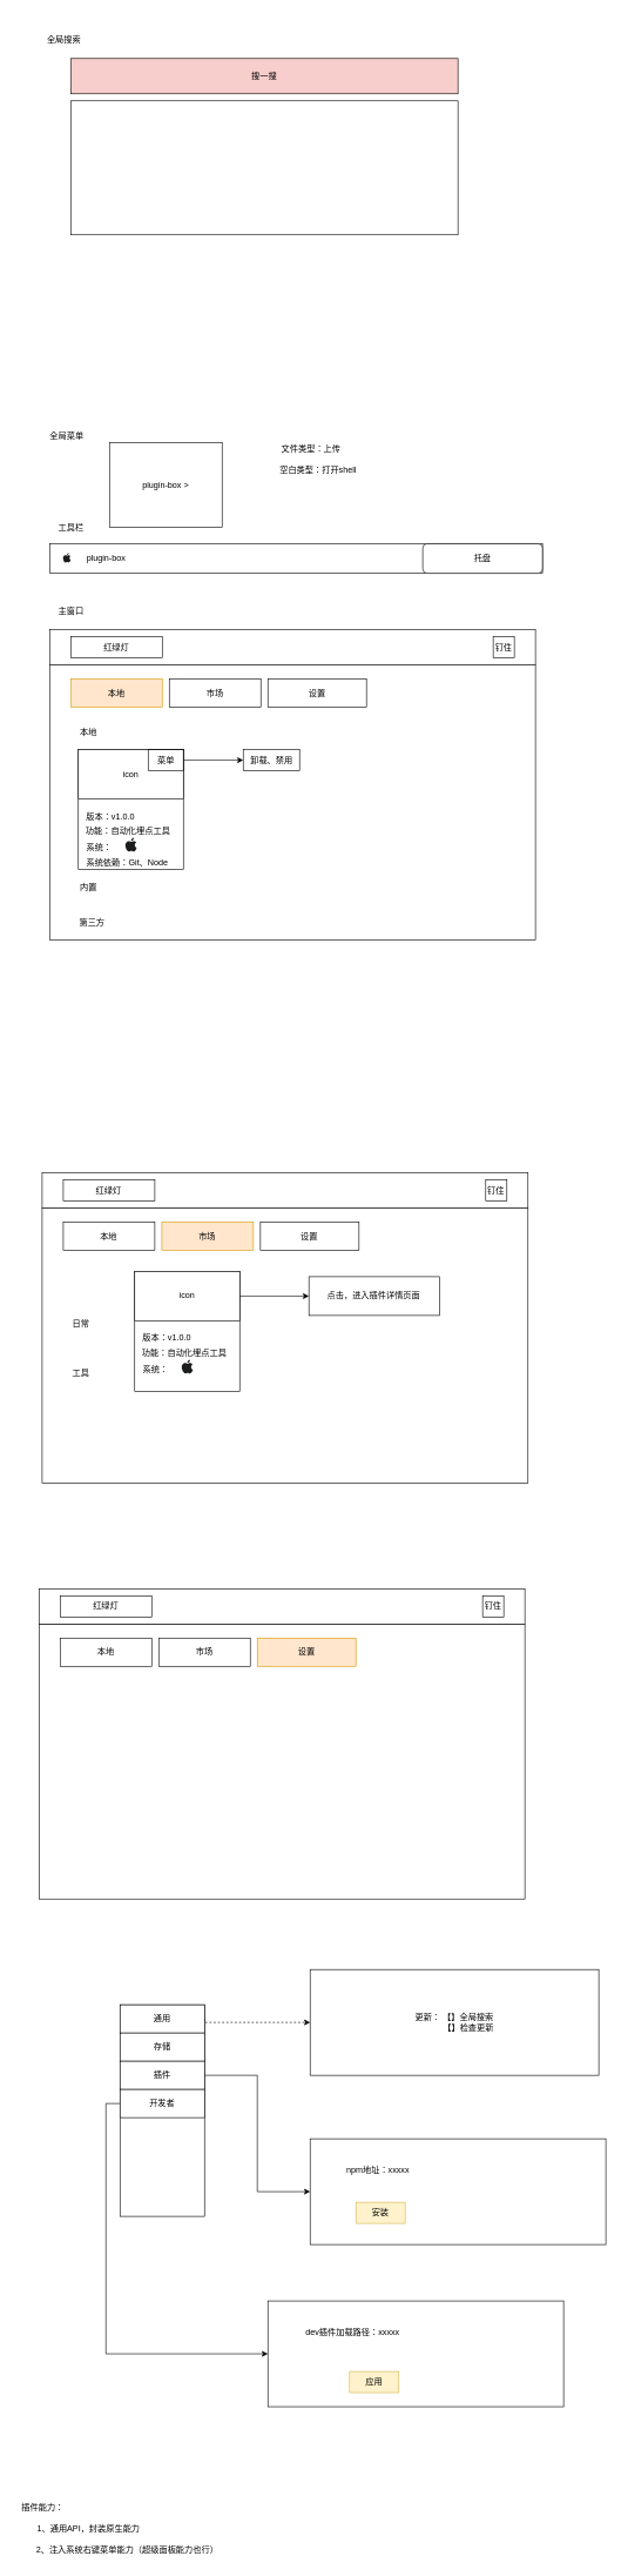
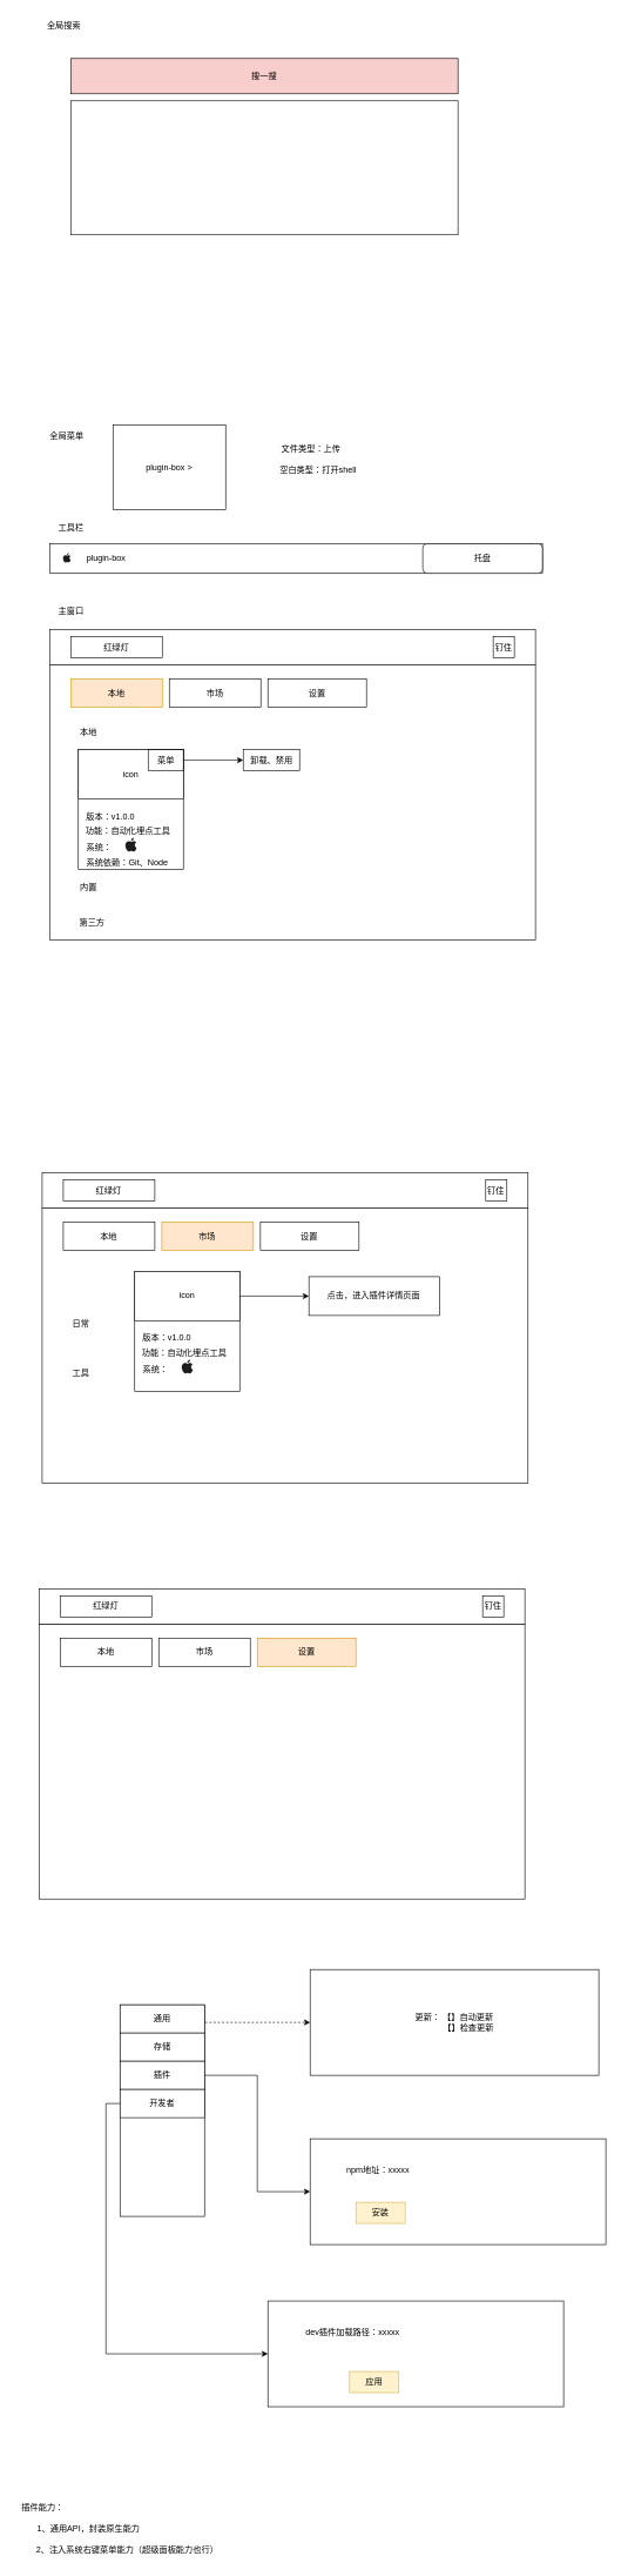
  <mxCell id="0" />
  <mxCell id="1" parent="0" />
  <mxCell id="2" value="" style="rounded=0;whiteSpace=wrap;html=1;" parent="1" vertex="1"><mxGeometry x="70" y="942" width="690" height="390" as="geometry" /></mxCell>
  <mxCell id="3" value="市场" style="rounded=0;whiteSpace=wrap;html=1;" parent="1" vertex="1"><mxGeometry x="240" y="962" width="130" height="40" as="geometry" /></mxCell>
  <mxCell id="4" value="本地" style="rounded=0;whiteSpace=wrap;html=1;fillColor=#ffe6cc;strokeColor=#d79b00;" parent="1" vertex="1"><mxGeometry x="100" y="962" width="130" height="40" as="geometry" /></mxCell>
  <mxCell id="5" value="设置" style="rounded=0;whiteSpace=wrap;html=1;" parent="1" vertex="1"><mxGeometry x="380" y="962" width="140" height="40" as="geometry" /></mxCell>
  <mxCell id="6" value="搜一搜" style="rounded=0;whiteSpace=wrap;html=1;fillColor=#f8cecc;" parent="1" vertex="1"><mxGeometry x="100" y="82" width="550" height="50" as="geometry" /></mxCell>
  <mxCell id="7" value="" style="rounded=0;whiteSpace=wrap;html=1;" parent="1" vertex="1"><mxGeometry x="70" y="892" width="690" height="50" as="geometry" /></mxCell>
  <mxCell id="8" value="红绿灯" style="rounded=0;whiteSpace=wrap;html=1;" parent="1" vertex="1"><mxGeometry x="100" y="902" width="130" height="30" as="geometry" /></mxCell>
  <mxCell id="9" value="钉住" style="rounded=0;whiteSpace=wrap;html=1;" parent="1" vertex="1"><mxGeometry x="700" y="902" width="30" height="30" as="geometry" /></mxCell>
  <mxCell id="10" value="" style="rounded=0;whiteSpace=wrap;html=1;" parent="1" vertex="1"><mxGeometry x="100" y="142" width="550" height="190" as="geometry" /></mxCell>
  <mxCell id="11" value="" style="rounded=0;whiteSpace=wrap;html=1;" parent="1" vertex="1"><mxGeometry x="70" y="770" width="700" height="42" as="geometry" /></mxCell>
  <mxCell id="12" value="工具栏" style="text;html=1;align=center;verticalAlign=middle;resizable=0;points=[];autosize=1;strokeColor=none;fillColor=none;" parent="1" vertex="1"><mxGeometry x="70" y="732" width="60" height="30" as="geometry" /></mxCell>
  <mxCell id="13" value="主窗口" style="text;html=1;align=center;verticalAlign=middle;resizable=0;points=[];autosize=1;strokeColor=none;fillColor=none;" parent="1" vertex="1"><mxGeometry x="70" y="850" width="60" height="30" as="geometry" /></mxCell>
- <mxCell id="14" value="全局搜索" style="text;html=1;align=center;verticalAlign=middle;resizable=0;points=[];autosize=1;strokeColor=none;fillColor=none;" parent="1" vertex="1"><mxGeometry x="55" y="40" width="70" height="30" as="geometry" /></mxCell>
+ <mxCell id="14" value="全局搜索" style="text;html=1;align=center;verticalAlign=middle;resizable=0;points=[];autosize=1;strokeColor=none;fillColor=none;" parent="1" vertex="1"><mxGeometry x="55" y="20" width="70" height="30" as="geometry" /></mxCell>
  <mxCell id="15" value="" style="dashed=0;outlineConnect=0;html=1;align=center;labelPosition=center;verticalLabelPosition=bottom;verticalAlign=top;shape=mxgraph.weblogos.apple;fillColor=#1B1C1C;strokeColor=none" parent="1" vertex="1"><mxGeometry x="88.8" y="783.16" width="11.2" height="13.68" as="geometry" /></mxCell>
  <mxCell id="16" value="plugin-box" style="text;html=1;align=center;verticalAlign=middle;resizable=0;points=[];autosize=1;strokeColor=none;fillColor=none;" parent="1" vertex="1"><mxGeometry x="110" y="775" width="80" height="30" as="geometry" /></mxCell>
  <mxCell id="17" value="全局菜单" style="text;html=1;align=center;verticalAlign=middle;resizable=0;points=[];autosize=1;strokeColor=none;fillColor=none;" parent="1" vertex="1"><mxGeometry x="59.4" y="602" width="70" height="30" as="geometry" /></mxCell>
- <mxCell id="18" value="plugin-box &amp;gt;" style="rounded=0;whiteSpace=wrap;html=1;" parent="1" vertex="1"><mxGeometry x="155" y="627" width="160" height="120" as="geometry" /></mxCell>
+ <mxCell id="18" value="plugin-box &amp;gt;" style="rounded=0;whiteSpace=wrap;html=1;" parent="1" vertex="1"><mxGeometry x="160" y="602" width="160" height="120" as="geometry" /></mxCell>
  <mxCell id="19" value="文件类型：上传" style="text;html=1;align=center;verticalAlign=middle;resizable=0;points=[];autosize=1;strokeColor=none;fillColor=none;" parent="1" vertex="1"><mxGeometry x="386" y="620" width="110" height="30" as="geometry" /></mxCell>
  <mxCell id="20" value="空白类型：打开shell" style="text;html=1;align=center;verticalAlign=middle;resizable=0;points=[];autosize=1;strokeColor=none;fillColor=none;" parent="1" vertex="1"><mxGeometry x="386" y="650" width="130" height="30" as="geometry" /></mxCell>
  <mxCell id="21" value="" style="rounded=0;whiteSpace=wrap;html=1;" vertex="1" parent="1"><mxGeometry x="55" y="2302" width="690" height="390" as="geometry" /></mxCell>
  <mxCell id="22" value="市场" style="rounded=0;whiteSpace=wrap;html=1;" vertex="1" parent="1"><mxGeometry x="225" y="2322" width="130" height="40" as="geometry" /></mxCell>
  <mxCell id="23" value="本地" style="rounded=0;whiteSpace=wrap;html=1;" vertex="1" parent="1"><mxGeometry x="85" y="2322" width="130" height="40" as="geometry" /></mxCell>
  <mxCell id="24" value="设置" style="rounded=0;whiteSpace=wrap;html=1;fillColor=#ffe6cc;strokeColor=#d79b00;" vertex="1" parent="1"><mxGeometry x="365" y="2322" width="140" height="40" as="geometry" /></mxCell>
  <mxCell id="25" value="" style="rounded=0;whiteSpace=wrap;html=1;" vertex="1" parent="1"><mxGeometry x="55" y="2252" width="690" height="50" as="geometry" /></mxCell>
  <mxCell id="26" value="红绿灯" style="rounded=0;whiteSpace=wrap;html=1;" vertex="1" parent="1"><mxGeometry x="85" y="2262" width="130" height="30" as="geometry" /></mxCell>
  <mxCell id="27" value="钉住" style="rounded=0;whiteSpace=wrap;html=1;" vertex="1" parent="1"><mxGeometry x="685" y="2262" width="30" height="30" as="geometry" /></mxCell>
  <mxCell id="28" value="" style="rounded=0;whiteSpace=wrap;html=1;" vertex="1" parent="1"><mxGeometry x="59.4" y="1712" width="690" height="390" as="geometry" /></mxCell>
  <mxCell id="29" value="市场" style="rounded=0;whiteSpace=wrap;html=1;fillColor=#ffe6cc;strokeColor=#d79b00;" vertex="1" parent="1"><mxGeometry x="229.4" y="1732" width="130" height="40" as="geometry" /></mxCell>
  <mxCell id="30" value="本地" style="rounded=0;whiteSpace=wrap;html=1;" vertex="1" parent="1"><mxGeometry x="89.4" y="1732" width="130" height="40" as="geometry" /></mxCell>
  <mxCell id="31" value="设置" style="rounded=0;whiteSpace=wrap;html=1;" vertex="1" parent="1"><mxGeometry x="369.4" y="1732" width="140" height="40" as="geometry" /></mxCell>
  <mxCell id="32" value="" style="rounded=0;whiteSpace=wrap;html=1;" vertex="1" parent="1"><mxGeometry x="59.4" y="1662" width="690" height="50" as="geometry" /></mxCell>
  <mxCell id="33" value="红绿灯" style="rounded=0;whiteSpace=wrap;html=1;" vertex="1" parent="1"><mxGeometry x="89.4" y="1672" width="130" height="30" as="geometry" /></mxCell>
  <mxCell id="34" value="钉住" style="rounded=0;whiteSpace=wrap;html=1;" vertex="1" parent="1"><mxGeometry x="689.4" y="1672" width="30" height="30" as="geometry" /></mxCell>
  <mxCell id="35" value="日常" style="text;html=1;align=center;verticalAlign=middle;resizable=0;points=[];autosize=1;strokeColor=none;fillColor=none;" vertex="1" parent="1"><mxGeometry x="89.4" y="1862" width="50" height="30" as="geometry" /></mxCell>
  <mxCell id="36" value="" style="group" vertex="1" connectable="0" parent="1"><mxGeometry x="110" y="1062" width="150" height="175" as="geometry" /></mxCell>
  <mxCell id="37" value="" style="rounded=0;whiteSpace=wrap;html=1;movable=0;resizable=0;rotatable=0;deletable=0;editable=0;locked=1;connectable=0;" vertex="1" parent="36"><mxGeometry x="0.814" width="149.186" height="170" as="geometry" /></mxCell>
  <mxCell id="38" value="icon" style="rounded=0;whiteSpace=wrap;html=1;" vertex="1" parent="36"><mxGeometry x="0.814" width="149.186" height="70" as="geometry" /></mxCell>
  <mxCell id="39" value="版本：v1.0.0" style="text;html=1;align=center;verticalAlign=middle;resizable=0;points=[];autosize=1;strokeColor=none;fillColor=none;" vertex="1" parent="36"><mxGeometry x="0.814" y="80" width="90" height="30" as="geometry" /></mxCell>
  <mxCell id="40" value="功能：自动化埋点工具" style="text;html=1;align=center;verticalAlign=middle;resizable=0;points=[];autosize=1;strokeColor=none;fillColor=none;" vertex="1" parent="36"><mxGeometry x="0.814" y="101.2" width="140" height="30" as="geometry" /></mxCell>
  <mxCell id="41" value="系统：" style="text;html=1;align=center;verticalAlign=middle;resizable=0;points=[];autosize=1;strokeColor=none;fillColor=none;" vertex="1" parent="36"><mxGeometry y="124.4" width="60" height="30" as="geometry" /></mxCell>
  <mxCell id="42" value="" style="shape=image;html=1;verticalAlign=top;verticalLabelPosition=bottom;labelBackgroundColor=#ffffff;imageAspect=0;aspect=fixed;image=https://cdn3.iconfinder.com/data/icons/picons-social/57/32-windows8-128.png" vertex="1" parent="36"><mxGeometry x="47.252" y="132.0" width="12.749" height="12.749" as="geometry" /></mxCell>
  <mxCell id="43" value="" style="dashed=0;outlineConnect=0;html=1;align=center;labelPosition=center;verticalLabelPosition=bottom;verticalAlign=top;shape=mxgraph.weblogos.apple;fillColor=#1B1C1C;strokeColor=none" vertex="1" parent="36"><mxGeometry x="67.22" y="125" width="16.38" height="20" as="geometry" /></mxCell>
  <mxCell id="44" value="菜单" style="text;html=1;align=center;verticalAlign=middle;resizable=0;points=[];autosize=1;strokeColor=default;fillColor=none;" vertex="1" parent="36"><mxGeometry x="100" width="50" height="30" as="geometry" /></mxCell>
  <mxCell id="45" value="系统依赖：Git、Node" style="text;html=1;align=center;verticalAlign=middle;resizable=0;points=[];autosize=1;strokeColor=none;fillColor=none;" vertex="1" parent="36"><mxGeometry y="145" width="140" height="30" as="geometry" /></mxCell>
  <mxCell id="46" value="工具" style="text;html=1;align=center;verticalAlign=middle;resizable=0;points=[];autosize=1;strokeColor=none;fillColor=none;" vertex="1" parent="1"><mxGeometry x="89.4" y="1932" width="50" height="30" as="geometry" /></mxCell>
  <mxCell id="47" value="" style="rounded=0;whiteSpace=wrap;html=1;" vertex="1" parent="1"><mxGeometry x="170" y="2842" width="120" height="300" as="geometry" /></mxCell>
  <mxCell id="48" style="edgeStyle=orthogonalEdgeStyle;rounded=0;orthogonalLoop=1;jettySize=auto;html=1;exitX=1;exitY=0.5;exitDx=0;exitDy=0;entryX=0;entryY=0.5;entryDx=0;entryDy=0;dashed=1;" edge="1" parent="1" source="49" target="51"><mxGeometry relative="1" as="geometry"><Array as="points"><mxPoint x="290" y="2867" /></Array></mxGeometry></mxCell>
  <mxCell id="49" value="通用" style="rounded=0;whiteSpace=wrap;html=1;" vertex="1" parent="1"><mxGeometry x="170" y="2842" width="120" height="40" as="geometry" /></mxCell>
  <mxCell id="50" value="存储" style="rounded=0;whiteSpace=wrap;html=1;" vertex="1" parent="1"><mxGeometry x="170" y="2882" width="120" height="40" as="geometry" /></mxCell>
- <mxCell id="51" value="更新： 【】全局搜索&lt;br&gt;&amp;nbsp; &amp;nbsp; &amp;nbsp; &amp;nbsp; &amp;nbsp; &amp;nbsp; 【】检查更新&lt;br&gt;" style="rounded=0;whiteSpace=wrap;html=1;" vertex="1" parent="1"><mxGeometry x="440" y="2792" width="410" height="150" as="geometry" /></mxCell>
+ <mxCell id="51" value="更新： 【】自动更新&lt;br&gt;&amp;nbsp; &amp;nbsp; &amp;nbsp; &amp;nbsp; &amp;nbsp; &amp;nbsp; 【】检查更新&lt;br&gt;" style="rounded=0;whiteSpace=wrap;html=1;" vertex="1" parent="1"><mxGeometry x="440" y="2792" width="410" height="150" as="geometry" /></mxCell>
  <mxCell id="52" value="本地" style="text;html=1;align=center;verticalAlign=middle;resizable=0;points=[];autosize=1;strokeColor=none;fillColor=none;" vertex="1" parent="1"><mxGeometry x="100" y="1022" width="50" height="30" as="geometry" /></mxCell>
  <mxCell id="53" value="内置" style="text;html=1;align=center;verticalAlign=middle;resizable=0;points=[];autosize=1;strokeColor=none;fillColor=none;" vertex="1" parent="1"><mxGeometry x="100" y="1242" width="50" height="30" as="geometry" /></mxCell>
  <mxCell id="54" value="第三方" style="text;html=1;align=center;verticalAlign=middle;resizable=0;points=[];autosize=1;strokeColor=none;fillColor=none;" vertex="1" parent="1"><mxGeometry x="100" y="1292" width="60" height="30" as="geometry" /></mxCell>
  <mxCell id="55" value="插件" style="rounded=0;whiteSpace=wrap;html=1;" vertex="1" parent="1"><mxGeometry x="170" y="2922" width="120" height="40" as="geometry" /></mxCell>
  <mxCell id="56" value="" style="rounded=0;whiteSpace=wrap;html=1;" vertex="1" parent="1"><mxGeometry x="440" y="3032" width="420" height="150" as="geometry" /></mxCell>
  <mxCell id="57" style="edgeStyle=orthogonalEdgeStyle;rounded=0;orthogonalLoop=1;jettySize=auto;html=1;exitX=1;exitY=0.5;exitDx=0;exitDy=0;entryX=0;entryY=0.5;entryDx=0;entryDy=0;" edge="1" parent="1" source="55" target="56"><mxGeometry relative="1" as="geometry"><mxPoint x="420" y="3102" as="targetPoint" /></mxGeometry></mxCell>
  <mxCell id="58" style="edgeStyle=orthogonalEdgeStyle;rounded=0;orthogonalLoop=1;jettySize=auto;html=1;exitX=0;exitY=0.5;exitDx=0;exitDy=0;entryX=0;entryY=0.5;entryDx=0;entryDy=0;" edge="1" parent="1" source="59" target="60"><mxGeometry relative="1" as="geometry" /></mxCell>
  <mxCell id="59" value="开发者" style="rounded=0;whiteSpace=wrap;html=1;" vertex="1" parent="1"><mxGeometry x="170" y="2962" width="120" height="40" as="geometry" /></mxCell>
  <mxCell id="60" value="" style="rounded=0;whiteSpace=wrap;html=1;" vertex="1" parent="1"><mxGeometry x="380" y="3262" width="420" height="150" as="geometry" /></mxCell>
  <mxCell id="61" value="安装" style="whiteSpace=wrap;html=1;fillColor=#fff2cc;strokeColor=#d6b656;" vertex="1" parent="1"><mxGeometry x="505" y="3122" width="70" height="30" as="geometry" /></mxCell>
  <mxCell id="62" value="npm地址：xxxxx" style="text;html=1;align=center;verticalAlign=middle;resizable=0;points=[];autosize=1;strokeColor=none;fillColor=none;" vertex="1" parent="1"><mxGeometry x="481" y="3062" width="110" height="30" as="geometry" /></mxCell>
  <mxCell id="63" value="dev插件加载路径：xxxxx&lt;span class=&quot;eusoft-eudic-chrome-extension-translate-content&quot;&gt;&lt;/span&gt;" style="text;html=1;align=center;verticalAlign=middle;resizable=0;points=[];autosize=1;strokeColor=none;fillColor=none;" vertex="1" parent="1"><mxGeometry x="420" y="3292" width="160" height="30" as="geometry" /></mxCell>
  <mxCell id="64" value="应用" style="whiteSpace=wrap;html=1;fillColor=#fff2cc;strokeColor=#d6b656;" vertex="1" parent="1"><mxGeometry x="496" y="3362" width="70" height="30" as="geometry" /></mxCell>
  <mxCell id="65" value="卸载、禁用" style="text;html=1;align=center;verticalAlign=middle;resizable=0;points=[];autosize=1;strokeColor=default;fillColor=none;" vertex="1" parent="1"><mxGeometry x="345" y="1062" width="80" height="30" as="geometry" /></mxCell>
  <mxCell id="66" value="" style="edgeStyle=orthogonalEdgeStyle;rounded=0;orthogonalLoop=1;jettySize=auto;html=1;" edge="1" parent="1" source="44" target="65"><mxGeometry relative="1" as="geometry" /></mxCell>
  <mxCell id="67" value="" style="group" vertex="1" connectable="0" parent="1"><mxGeometry x="190" y="1802" width="150" height="170" as="geometry" /></mxCell>
  <mxCell id="68" value="" style="rounded=0;whiteSpace=wrap;html=1;movable=0;resizable=0;rotatable=0;deletable=0;editable=0;locked=1;connectable=0;" vertex="1" parent="67"><mxGeometry x="0.814" width="149.186" height="170" as="geometry" /></mxCell>
  <mxCell id="69" value="icon" style="rounded=0;whiteSpace=wrap;html=1;" vertex="1" parent="67"><mxGeometry x="0.814" width="149.186" height="70" as="geometry" /></mxCell>
  <mxCell id="70" value="版本：v1.0.0" style="text;html=1;align=center;verticalAlign=middle;resizable=0;points=[];autosize=1;strokeColor=none;fillColor=none;" vertex="1" parent="67"><mxGeometry x="0.814" y="80" width="90" height="30" as="geometry" /></mxCell>
  <mxCell id="71" value="功能：自动化埋点工具" style="text;html=1;align=center;verticalAlign=middle;resizable=0;points=[];autosize=1;strokeColor=none;fillColor=none;" vertex="1" parent="67"><mxGeometry x="0.814" y="101.2" width="140" height="30" as="geometry" /></mxCell>
  <mxCell id="72" value="系统：" style="text;html=1;align=center;verticalAlign=middle;resizable=0;points=[];autosize=1;strokeColor=none;fillColor=none;" vertex="1" parent="67"><mxGeometry y="124.4" width="60" height="30" as="geometry" /></mxCell>
  <mxCell id="73" value="" style="shape=image;html=1;verticalAlign=top;verticalLabelPosition=bottom;labelBackgroundColor=#ffffff;imageAspect=0;aspect=fixed;image=https://cdn3.iconfinder.com/data/icons/picons-social/57/32-windows8-128.png" vertex="1" parent="67"><mxGeometry x="47.252" y="132.0" width="12.749" height="12.749" as="geometry" /></mxCell>
  <mxCell id="74" value="" style="dashed=0;outlineConnect=0;html=1;align=center;labelPosition=center;verticalLabelPosition=bottom;verticalAlign=top;shape=mxgraph.weblogos.apple;fillColor=#1B1C1C;strokeColor=none" vertex="1" parent="67"><mxGeometry x="67.22" y="125" width="16.38" height="20" as="geometry" /></mxCell>
  <mxCell id="75" value="点击，进入插件详情页面" style="whiteSpace=wrap;html=1;rounded=0;" vertex="1" parent="1"><mxGeometry x="438.29" y="1809.5" width="185.41" height="55" as="geometry" /></mxCell>
  <mxCell id="76" value="" style="edgeStyle=orthogonalEdgeStyle;rounded=0;orthogonalLoop=1;jettySize=auto;html=1;" edge="1" parent="1" source="69" target="75"><mxGeometry relative="1" as="geometry" /></mxCell>
  <mxCell id="77" value="插件能力：" style="text;html=1;align=center;verticalAlign=middle;resizable=0;points=[];autosize=1;strokeColor=none;fillColor=none;" vertex="1" parent="1"><mxGeometry x="20" y="3540" width="80" height="30" as="geometry" /></mxCell>
  <mxCell id="78" value="1、通用API，封装原生能力" style="text;html=1;align=center;verticalAlign=middle;resizable=0;points=[];autosize=1;strokeColor=none;fillColor=none;" vertex="1" parent="1"><mxGeometry x="40" y="3570" width="170" height="30" as="geometry" /></mxCell>
  <mxCell id="79" value="2、注入系统右键菜单能力（超级面板能力也行）&lt;span class=&quot;eusoft-eudic-chrome-extension-translate-content&quot;&gt;&lt;/span&gt;" style="text;html=1;align=center;verticalAlign=middle;resizable=0;points=[];autosize=1;strokeColor=none;fillColor=none;" vertex="1" parent="1"><mxGeometry x="40" y="3600" width="280" height="30" as="geometry" /></mxCell>
  <mxCell id="80" value="托盘" style="whiteSpace=wrap;html=1;rounded=1;" vertex="1" parent="1"><mxGeometry x="600" y="770" width="170" height="42" as="geometry" /></mxCell>
